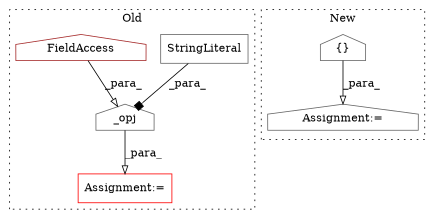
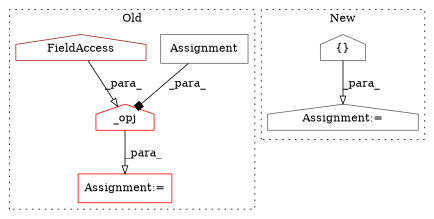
  digraph {
    node [a=7 color=gray40 l=1 shape=house]
    edge [arrowhead=onormal]
-   n1 [a=32 l="5,1" label=_opj s="5427,5491"]
-   n2 [a=45 l=19 label=StringLiteral s=5472 shape=box]
+   n1 [a=32 color=red l="5,1" label=_opj s="5427,5491"]
+   n2 [a=45 l=19 label=Assignment s=5472 shape=box]
    n3 [a=22 color=brown l=13 label=FieldAccess s=5432]
    n4 [color=red label="Assignment:=" s=5506 shape=box]
    n5 [a=4 l="1,1" label="{}" s="6246,6292"]
    n6 [label="Assignment:=" s=6217]
    subgraph cluster_1 {
      label=Old
      style=dotted
      n1
      n2
      n3
      n4
    }
    subgraph cluster_2 {
      label=New
      style=dotted
      n5
      n6
    }
    n1 -> n4 [label=_para_]
    n2 -> n1 [arrowhead=box label=_para_]
    n3 -> n1 [label=_para_]
    n5 -> n6 [label=_para_]
  }
